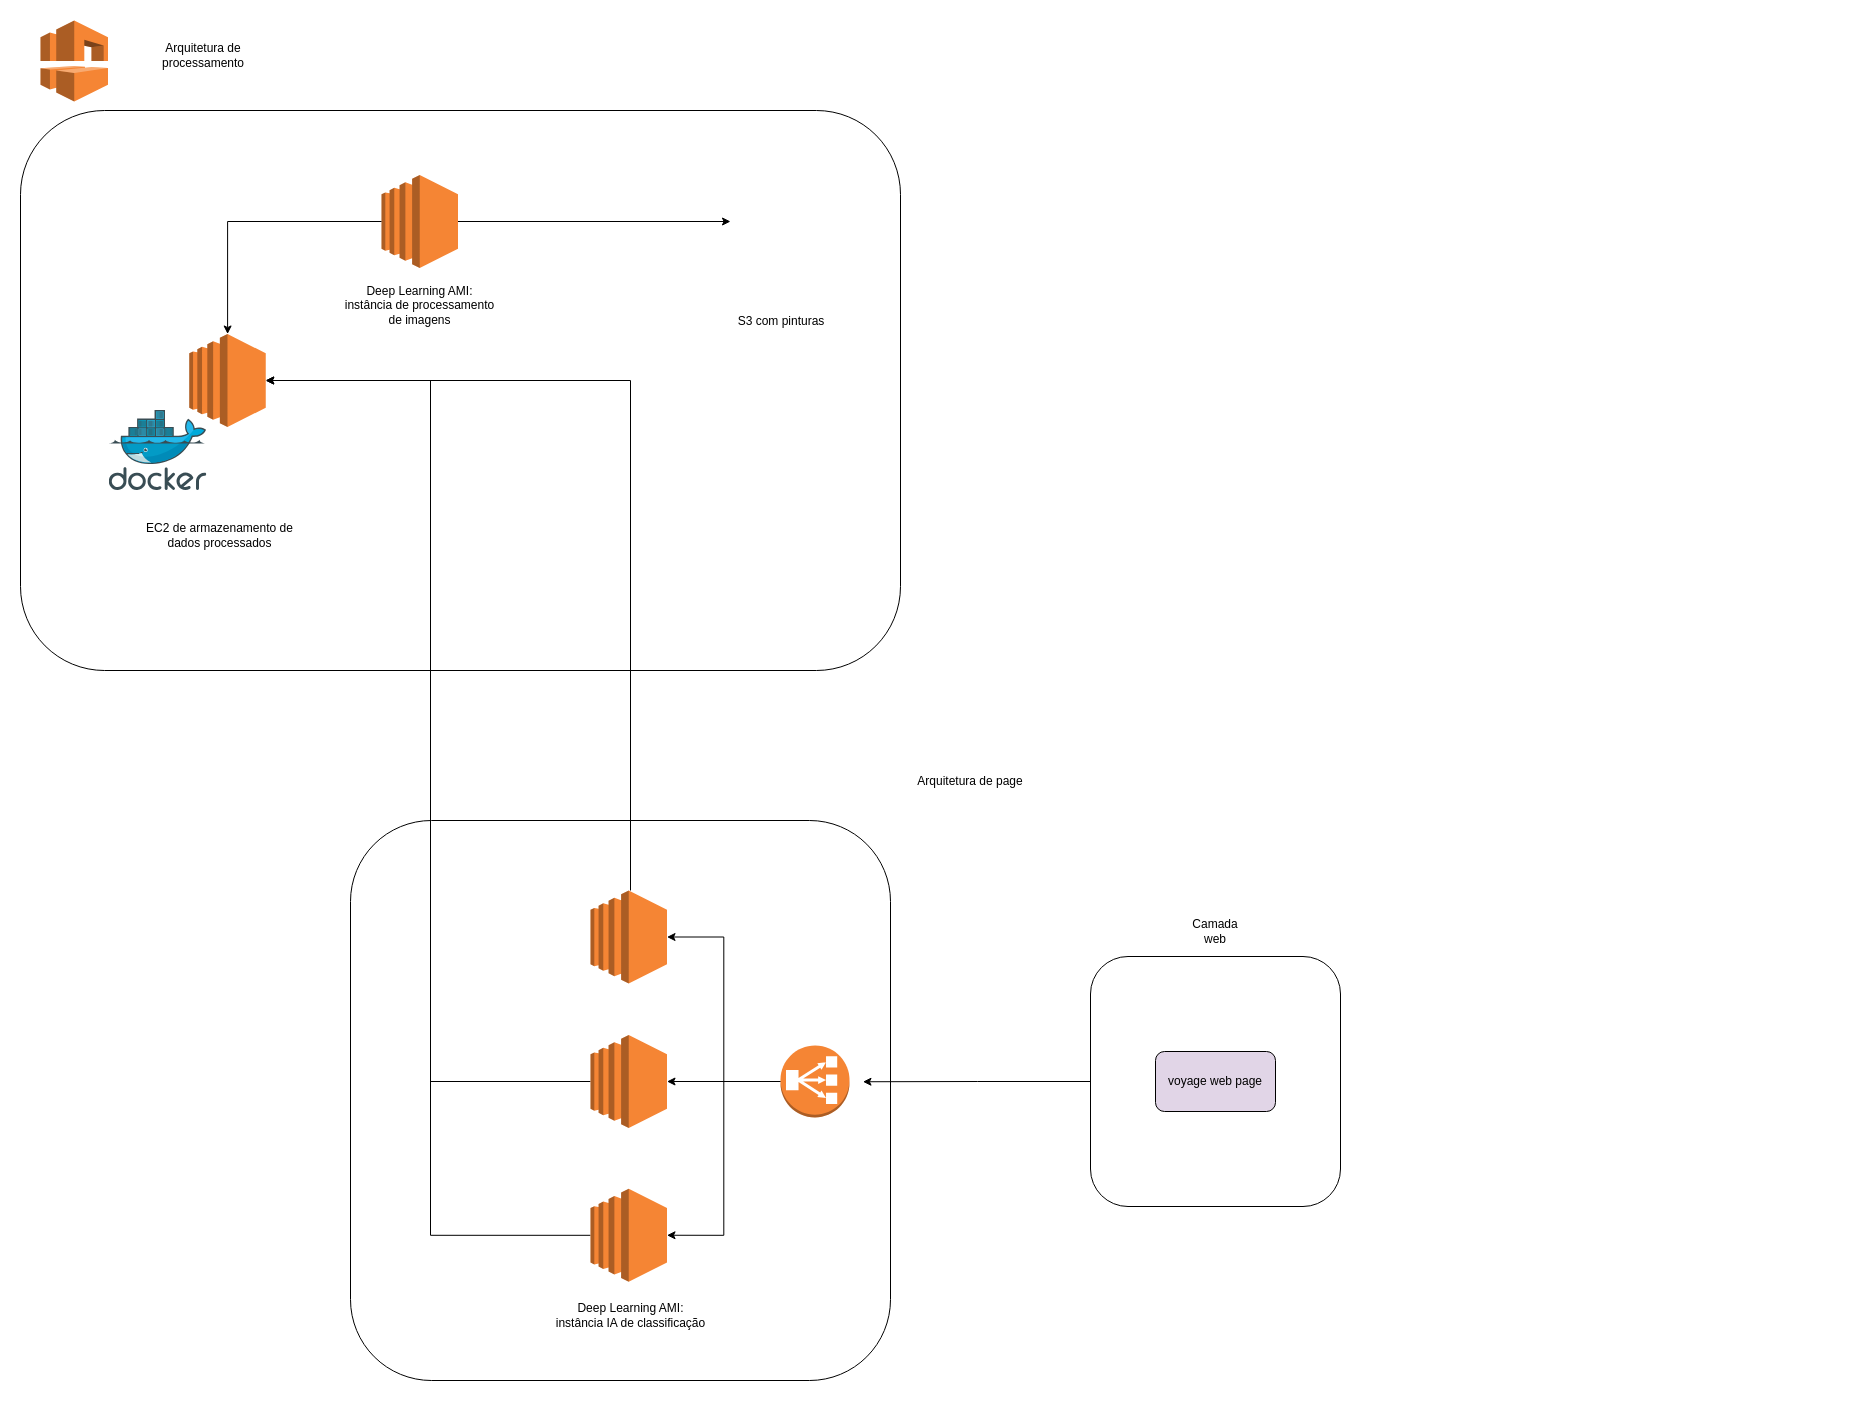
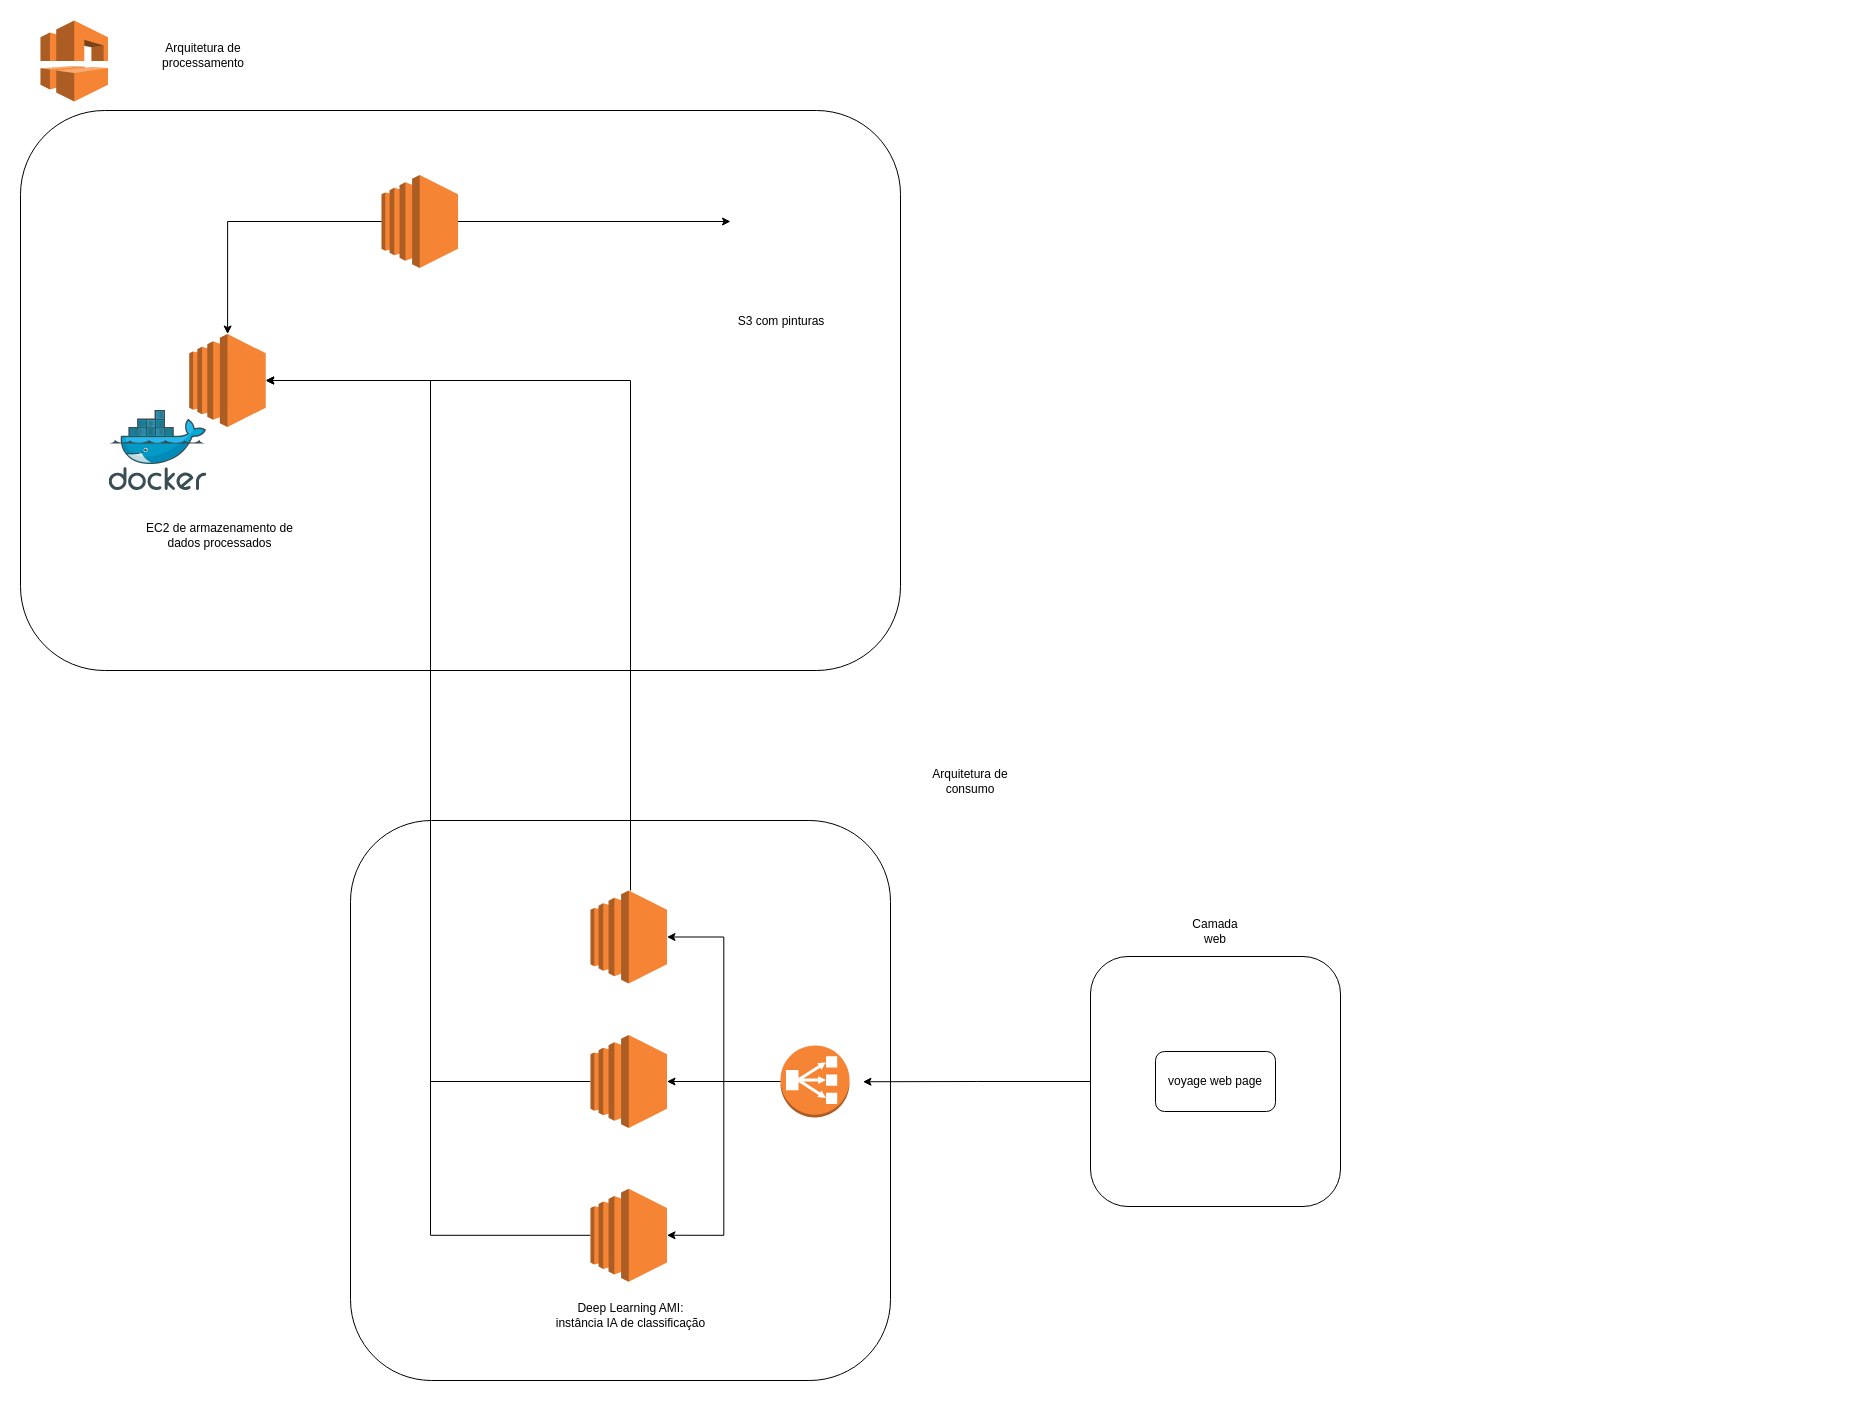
  <mxCell id="0" />
  <mxCell id="1" parent="0" />
  <mxCell id="2" style="edgeStyle=orthogonalEdgeStyle;rounded=0;orthogonalLoop=1;jettySize=auto;html=1;entryX=1.003;entryY=0.425;entryDx=0;entryDy=0;entryPerimeter=0;" parent="1" source="20" edge="1"><mxGeometry relative="1" as="geometry"><mxPoint x="862.46" y="1081.25" as="targetPoint" /></mxGeometry></mxCell>
  <mxCell id="3" value="" style="group" parent="1" connectable="0" vertex="1"><mxGeometry x="40" y="220" width="920" height="1160" as="geometry" /></mxCell>
  <mxCell id="4" value="" style="outlineConnect=0;dashed=0;verticalLabelPosition=bottom;verticalAlign=top;align=center;html=1;shape=mxgraph.aws3.ec2;fillColor=#F58534;gradientColor=none;" parent="3" vertex="1"><mxGeometry x="341" y="-45.5" width="76.5" height="93" as="geometry" /></mxCell>
- <mxCell id="5" value="Deep Learning AMI:&lt;br&gt;instância de processamento de imagens" style="text;html=1;strokeColor=none;fillColor=none;align=center;verticalAlign=middle;whiteSpace=wrap;rounded=0;" parent="3" vertex="1"><mxGeometry x="298.75" y="50" width="160.99" height="69.5" as="geometry" /></mxCell>
  <mxCell id="6" value="" style="shape=image;verticalLabelPosition=bottom;labelBackgroundColor=default;verticalAlign=top;aspect=fixed;imageAspect=0;image=https://upload.wikimedia.org/wikipedia/commons/b/bc/Amazon-S3-Logo.svg;" parent="3" vertex="1"><mxGeometry x="689.99" y="-60" width="101.98" height="122" as="geometry" /></mxCell>
  <mxCell id="7" style="edgeStyle=orthogonalEdgeStyle;rounded=0;orthogonalLoop=1;jettySize=auto;html=1;" parent="3" source="4" target="6" edge="1"><mxGeometry relative="1" as="geometry" /></mxCell>
  <mxCell id="8" value="S3 com pinturas" style="text;html=1;strokeColor=none;fillColor=none;align=center;verticalAlign=middle;whiteSpace=wrap;rounded=0;" parent="3" vertex="1"><mxGeometry x="680.98" y="70.5" width="120" height="60" as="geometry" /></mxCell>
  <mxCell id="9" value="" style="outlineConnect=0;dashed=0;verticalLabelPosition=bottom;verticalAlign=top;align=center;html=1;shape=mxgraph.aws3.ec2;fillColor=#F58534;gradientColor=none;" parent="3" vertex="1"><mxGeometry x="148.75" y="113.5" width="76.5" height="93" as="geometry" /></mxCell>
  <mxCell id="10" style="edgeStyle=orthogonalEdgeStyle;rounded=0;orthogonalLoop=1;jettySize=auto;html=1;" parent="3" source="4" target="9" edge="1"><mxGeometry relative="1" as="geometry"><mxPoint x="178.664" y="98" as="targetPoint" /></mxGeometry></mxCell>
  <mxCell id="11" value="" style="shape=image;verticalLabelPosition=bottom;labelBackgroundColor=default;verticalAlign=top;aspect=fixed;imageAspect=0;image=https://upload.wikimedia.org/wikipedia/commons/thumb/9/93/MongoDB_Logo.svg/2560px-MongoDB_Logo.svg.png;" parent="3" vertex="1"><mxGeometry x="188.75" y="230" width="111.43" height="30" as="geometry" /></mxCell>
  <mxCell id="12" value="" style="sketch=0;aspect=fixed;html=1;points=[];align=center;image;fontSize=12;image=img/lib/mscae/Docker.svg;" parent="3" vertex="1"><mxGeometry x="68.75" y="190" width="97.56" height="80" as="geometry" /></mxCell>
  <mxCell id="13" value="EC2 de armazenamento de dados processados" style="text;html=1;strokeColor=none;fillColor=none;align=center;verticalAlign=middle;whiteSpace=wrap;rounded=0;" parent="3" vertex="1"><mxGeometry x="98.75" y="280" width="160.99" height="69.5" as="geometry" /></mxCell>
  <mxCell id="14" value="" style="rounded=1;whiteSpace=wrap;html=1;fillColor=none;" parent="3" vertex="1"><mxGeometry x="-20" y="-110" width="880" height="560" as="geometry" /></mxCell>
  <mxCell id="15" value="" style="rounded=1;whiteSpace=wrap;html=1;fillColor=none;" parent="3" vertex="1"><mxGeometry x="310" y="600" width="540" height="560" as="geometry" /></mxCell>
  <mxCell id="16" style="edgeStyle=orthogonalEdgeStyle;rounded=0;orthogonalLoop=1;jettySize=auto;html=1;entryX=1;entryY=0.5;entryDx=0;entryDy=0;entryPerimeter=0;" parent="1" source="17" target="9" edge="1"><mxGeometry relative="1" as="geometry"><Array as="points"><mxPoint x="430" y="1081" /><mxPoint x="430" y="380" /></Array></mxGeometry></mxCell>
  <mxCell id="17" value="" style="outlineConnect=0;dashed=0;verticalLabelPosition=bottom;verticalAlign=top;align=center;html=1;shape=mxgraph.aws3.ec2;fillColor=#F58534;gradientColor=none;" parent="1" vertex="1"><mxGeometry x="590" y="1034.5" width="76.5" height="93" as="geometry" /></mxCell>
  <mxCell id="18" value="" style="group" parent="1" connectable="0" vertex="1"><mxGeometry x="980" y="715.5" width="860" height="680" as="geometry" /></mxCell>
- <mxCell id="19" value="voyage web page" style="rounded=1;whiteSpace=wrap;html=1;fillColor=#e1d5e7;" parent="18" vertex="1"><mxGeometry x="175" y="335.5" width="120" height="60" as="geometry" /></mxCell>
+ <mxCell id="19" value="voyage web page" style="rounded=1;whiteSpace=wrap;html=1;" parent="18" vertex="1"><mxGeometry x="175" y="335.5" width="120" height="60" as="geometry" /></mxCell>
  <mxCell id="20" value="" style="rounded=1;whiteSpace=wrap;html=1;fillColor=none;" parent="18" vertex="1"><mxGeometry x="110" y="240.5" width="250" height="250" as="geometry" /></mxCell>
  <mxCell id="21" value="Camada web" style="text;html=1;strokeColor=none;fillColor=none;align=center;verticalAlign=middle;whiteSpace=wrap;rounded=0;" parent="18" vertex="1"><mxGeometry x="205" y="200.5" width="60" height="30" as="geometry" /></mxCell>
  <mxCell id="22" value="" style="shape=image;html=1;verticalAlign=top;verticalLabelPosition=bottom;labelBackgroundColor=#ffffff;imageAspect=0;aspect=fixed;image=https://cdn3.iconfinder.com/data/icons/picons-social/57/10-html5-128.png" parent="18" vertex="1"><mxGeometry x="261" y="410" width="42.5" height="42.5" as="geometry" /></mxCell>
  <mxCell id="23" value="" style="shape=image;html=1;verticalAlign=top;verticalLabelPosition=bottom;labelBackgroundColor=#ffffff;imageAspect=0;aspect=fixed;image=https://cdn1.iconfinder.com/data/icons/bootstrap-vol-3/16/filetype-css-128.png" parent="18" vertex="1"><mxGeometry x="222.5" y="410" width="42.5" height="42.5" as="geometry" /></mxCell>
  <mxCell id="24" value="" style="shape=image;html=1;verticalAlign=top;verticalLabelPosition=bottom;labelBackgroundColor=#ffffff;imageAspect=0;aspect=fixed;image=https://cdn1.iconfinder.com/data/icons/ionicons-fill-vol-2/512/logo-javascript-128.png" parent="18" vertex="1"><mxGeometry x="175" y="414.5" width="38" height="38" as="geometry" /></mxCell>
  <mxCell id="25" value="" style="shape=image;html=1;verticalAlign=top;verticalLabelPosition=bottom;labelBackgroundColor=#ffffff;imageAspect=0;aspect=fixed;image=https://cdn0.iconfinder.com/data/icons/long-shadow-web-icons/512/nodejs-128.png" parent="18" vertex="1"><mxGeometry x="177.5" y="417" width="33" height="33" as="geometry" /></mxCell>
  <mxCell id="26" style="edgeStyle=orthogonalEdgeStyle;rounded=0;orthogonalLoop=1;jettySize=auto;html=1;entryX=1;entryY=0.5;entryDx=0;entryDy=0;entryPerimeter=0;" parent="1" source="29" target="17" edge="1"><mxGeometry relative="1" as="geometry" /></mxCell>
  <mxCell id="27" style="edgeStyle=orthogonalEdgeStyle;rounded=0;orthogonalLoop=1;jettySize=auto;html=1;entryX=1;entryY=0.5;entryDx=0;entryDy=0;entryPerimeter=0;" parent="1" source="29" target="31" edge="1"><mxGeometry relative="1" as="geometry" /></mxCell>
  <mxCell id="28" style="edgeStyle=orthogonalEdgeStyle;rounded=0;orthogonalLoop=1;jettySize=auto;html=1;entryX=1;entryY=0.5;entryDx=0;entryDy=0;entryPerimeter=0;" parent="1" source="29" target="33" edge="1"><mxGeometry relative="1" as="geometry" /></mxCell>
  <mxCell id="29" value="" style="outlineConnect=0;dashed=0;verticalLabelPosition=bottom;verticalAlign=top;align=center;html=1;shape=mxgraph.aws3.classic_load_balancer;fillColor=#F58534;gradientColor=none;" parent="1" vertex="1"><mxGeometry x="780" y="1045" width="69" height="72" as="geometry" /></mxCell>
  <mxCell id="30" style="edgeStyle=orthogonalEdgeStyle;rounded=0;orthogonalLoop=1;jettySize=auto;html=1;entryX=1;entryY=0.5;entryDx=0;entryDy=0;entryPerimeter=0;" parent="1" source="31" target="9" edge="1"><mxGeometry relative="1" as="geometry"><mxPoint x="270" y="380" as="targetPoint" /><Array as="points"><mxPoint x="630" y="380" /></Array></mxGeometry></mxCell>
  <mxCell id="31" value="" style="outlineConnect=0;dashed=0;verticalLabelPosition=bottom;verticalAlign=top;align=center;html=1;shape=mxgraph.aws3.ec2;fillColor=#F58534;gradientColor=none;" parent="1" vertex="1"><mxGeometry x="590" y="890" width="76.5" height="93" as="geometry" /></mxCell>
  <mxCell id="32" style="edgeStyle=orthogonalEdgeStyle;rounded=0;orthogonalLoop=1;jettySize=auto;html=1;entryX=1;entryY=0.5;entryDx=0;entryDy=0;entryPerimeter=0;" parent="1" source="33" target="9" edge="1"><mxGeometry relative="1" as="geometry"><mxPoint x="270" y="380" as="targetPoint" /><Array as="points"><mxPoint x="430" y="1235" /><mxPoint x="430" y="380" /></Array></mxGeometry></mxCell>
  <mxCell id="33" value="" style="outlineConnect=0;dashed=0;verticalLabelPosition=bottom;verticalAlign=top;align=center;html=1;shape=mxgraph.aws3.ec2;fillColor=#F58534;gradientColor=none;" parent="1" vertex="1"><mxGeometry x="590" y="1188.25" width="76.5" height="93" as="geometry" /></mxCell>
  <mxCell id="34" value="Deep Learning AMI:&lt;br&gt;instância IA de classificação" style="text;html=1;strokeColor=none;fillColor=none;align=center;verticalAlign=middle;whiteSpace=wrap;rounded=0;" parent="1" vertex="1"><mxGeometry x="550" y="1280" width="160.99" height="69.5" as="geometry" /></mxCell>
  <mxCell id="35" value="Arquitetura de processamento" style="text;html=1;strokeColor=none;fillColor=none;align=center;verticalAlign=middle;whiteSpace=wrap;rounded=0;" parent="1" vertex="1"><mxGeometry x="142.5" y="40" width="120" height="30" as="geometry" /></mxCell>
  <mxCell id="36" value="" style="outlineConnect=0;dashed=0;verticalLabelPosition=bottom;verticalAlign=top;align=center;html=1;shape=mxgraph.aws3.vpc;fillColor=#F58534;gradientColor=none;" parent="1" vertex="1"><mxGeometry x="40" y="20" width="67.5" height="81" as="geometry" /></mxCell>
- <mxCell id="37" value="Arquitetura de page" style="text;html=1;strokeColor=none;fillColor=none;align=center;verticalAlign=middle;whiteSpace=wrap;rounded=0;" parent="1" vertex="1"><mxGeometry x="910" y="765.5" width="120" height="30" as="geometry" /></mxCell>
+ <mxCell id="37" value="Arquitetura de consumo" style="text;html=1;strokeColor=none;fillColor=none;align=center;verticalAlign=middle;whiteSpace=wrap;rounded=0;" parent="1" vertex="1"><mxGeometry x="910" y="765.5" width="120" height="30" as="geometry" /></mxCell>
